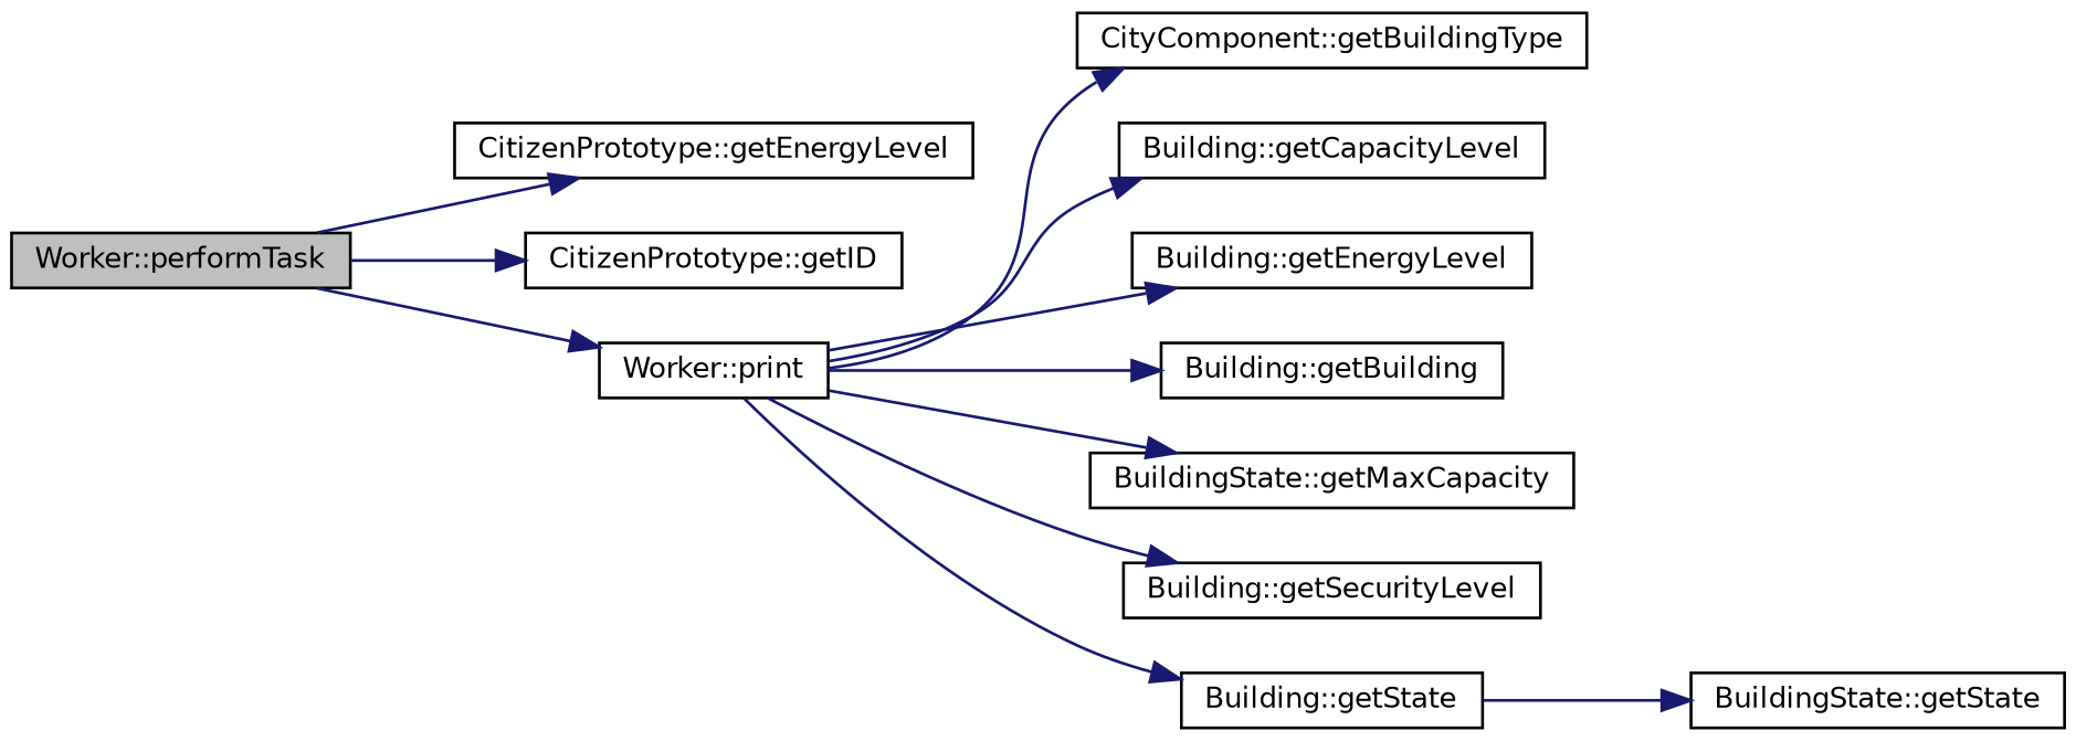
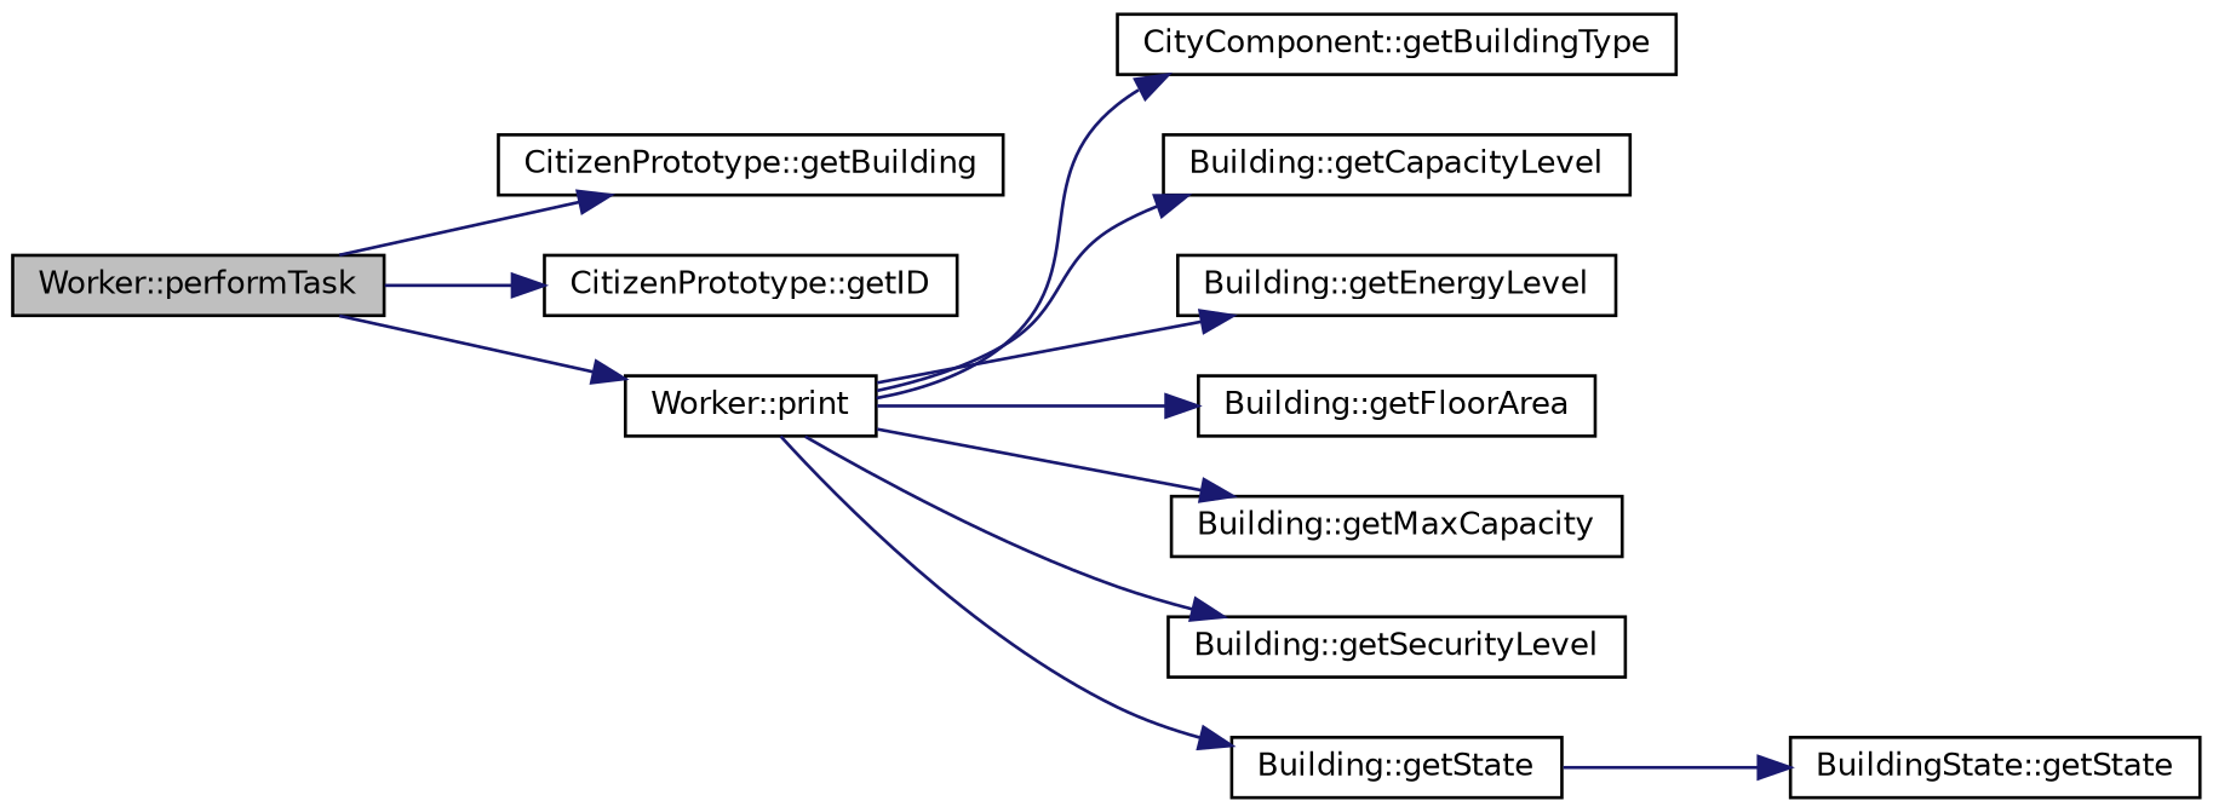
  digraph {
    rankdir=LR
    node [color=black fillcolor=white fontname=Helvetica fontsize=10 shape=record style=filled]
    edge [color=midnightblue fontname=Helvetica fontsize=10 labelfontname=Helvetica labelfontsize=10 style=solid]
    n1 [fillcolor=grey75 fontcolor=black height=0.2 label="Worker::performTask" width=0.4]
-   n2 [height=0.2 label="CitizenPrototype::getEnergyLevel" width=0.4]
+   n2 [height=0.2 label="CitizenPrototype::getBuilding" width=0.4]
    n3 [height=0.2 label="CitizenPrototype::getID" width=0.4]
    n4 [height=0.2 label="Worker::print" width=0.4]
    n5 [height=0.2 label="CityComponent::getBuildingType" width=0.4]
    n6 [height=0.2 label="Building::getCapacityLevel" width=0.4]
    n7 [height=0.2 label="Building::getEnergyLevel" width=0.4]
-   n8 [height=0.2 label="Building::getBuilding" width=0.4]
-   n9 [height=0.2 label="BuildingState::getMaxCapacity" width=0.4]
+   n8 [height=0.2 label="Building::getFloorArea" width=0.4]
+   n9 [height=0.2 label="Building::getMaxCapacity" width=0.4]
    n10 [height=0.2 label="Building::getSecurityLevel" width=0.4]
    n11 [height=0.2 label="Building::getState" width=0.4]
    n12 [height=0.2 label="BuildingState::getState" width=0.4]
    n1 -> n2
    n1 -> n3
    n1 -> n4
    n4 -> n5
    n4 -> n6
    n4 -> n7
    n4 -> n8
    n4 -> n9
    n4 -> n10
    n4 -> n11
    n11 -> n12
  }
